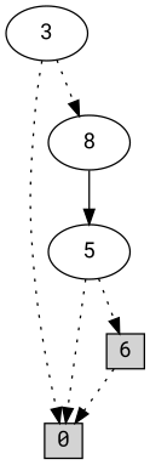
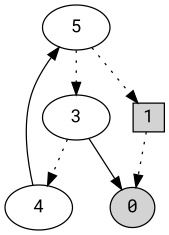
  digraph {
    fontname="Roboto Mono"
    node [fontname="Roboto Mono"]
    edge [fontname="Roboto Mono" style=dotted]
-   n1 [height=0.3 label=0 shape=box style=filled width=0.3]
-   n2 [height=0.3 label=6 shape=box style=filled width=0.3]
+   n1 [height=0.3 label=0 shape=ellipse style=filled width=0.3]
+   n2 [height=0.3 label=1 shape=box style=filled width=0.3]
    n3 [label=3]
-   n4 [label=8]
+   n4 [label=4]
    n5 [label=5]
    n2 -> n1
-   n3 -> n1
+   n3 -> n1 [style=filled]
    n3 -> n4
    n4 -> n5 [style=filled]
-   n5 -> n1
+   n5 -> n3
    n5 -> n2
  }
